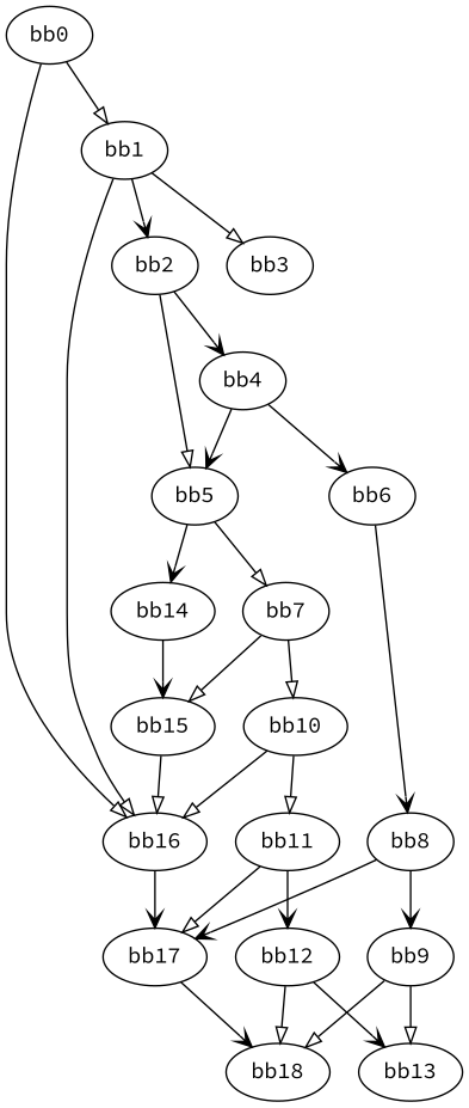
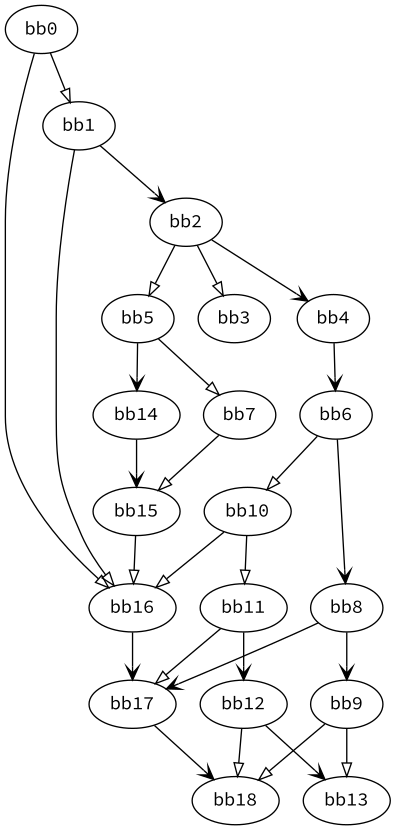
  digraph {
    fontname="Source Code Pro"
    node [fontname="Source Code Pro"]
    edge [arrowhead=onormal fontname="Source Code Pro"]
    n1 [label="bb0\l"]
    n2 [label="bb1\l"]
    n3 [label="bb16\l"]
    n4 [label="bb2\l"]
    n5 [label="bb17\l"]
    n6 [label="bb3\l"]
    n7 [label="bb4\l"]
    n8 [label="bb5\l"]
    n9 [label="bb6\l"]
    n10 [label="bb7\l"]
    n11 [label="bb14\l"]
    n12 [label="bb8\l"]
    n13 [label="bb10\l"]
    n14 [label="bb15\l"]
    n15 [label="bb9\l"]
    n16 [label="bb11\l"]
    n17 [label="bb13\l"]
    n18 [label="bb18\l"]
    n19 [label="bb12\l"]
    n1 -> n2
    n1 -> n3
    n2 -> n3
    n2 -> n4 [arrowhead=vee]
    n3 -> n5 [arrowhead=vee]
-   n2 -> n6
+   n4 -> n6
    n4 -> n7 [arrowhead=vee]
    n4 -> n8
    n5 -> n18 [arrowhead=vee]
-   n7 -> n8 [arrowhead=vee]
    n7 -> n9 [arrowhead=vee]
    n8 -> n10
    n8 -> n11 [arrowhead=vee]
    n9 -> n12 [arrowhead=vee]
-   n10 -> n13
+   n9 -> n13
    n10 -> n14
    n11 -> n14 [arrowhead=vee]
    n12 -> n5 [arrowhead=vee]
    n12 -> n15 [arrowhead=vee]
    n13 -> n3
    n13 -> n16
    n14 -> n3
    n15 -> n17
    n15 -> n18
    n16 -> n5
    n16 -> n19 [arrowhead=vee]
    n19 -> n17 [arrowhead=vee]
    n19 -> n18
  }
